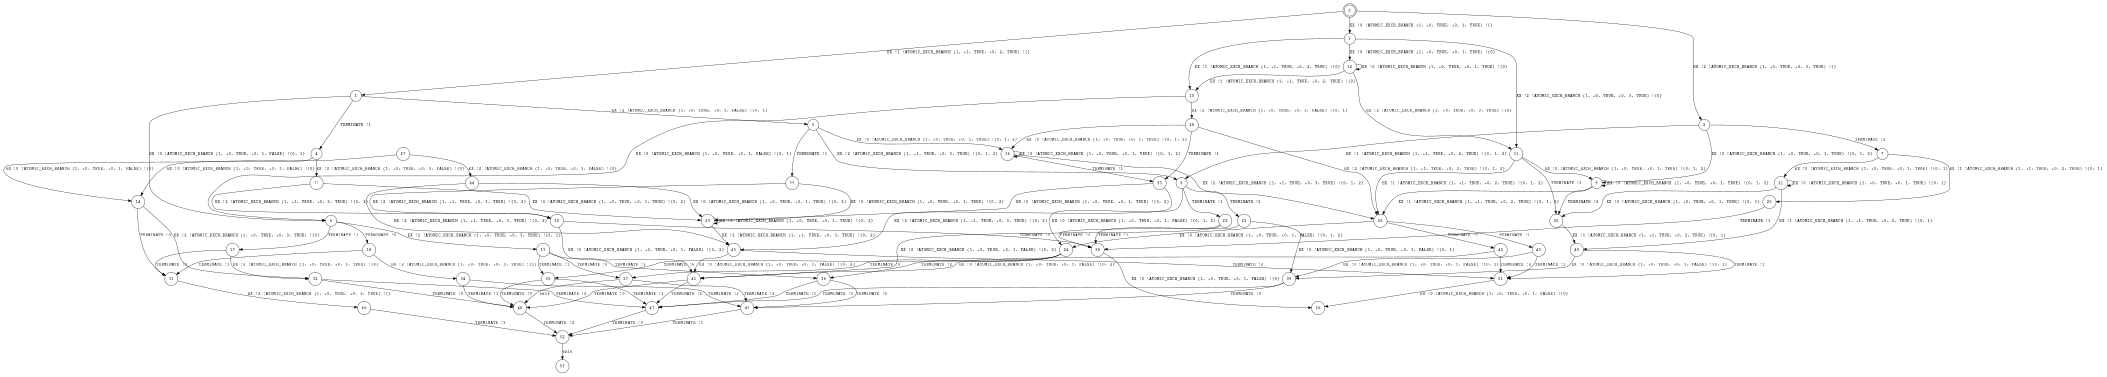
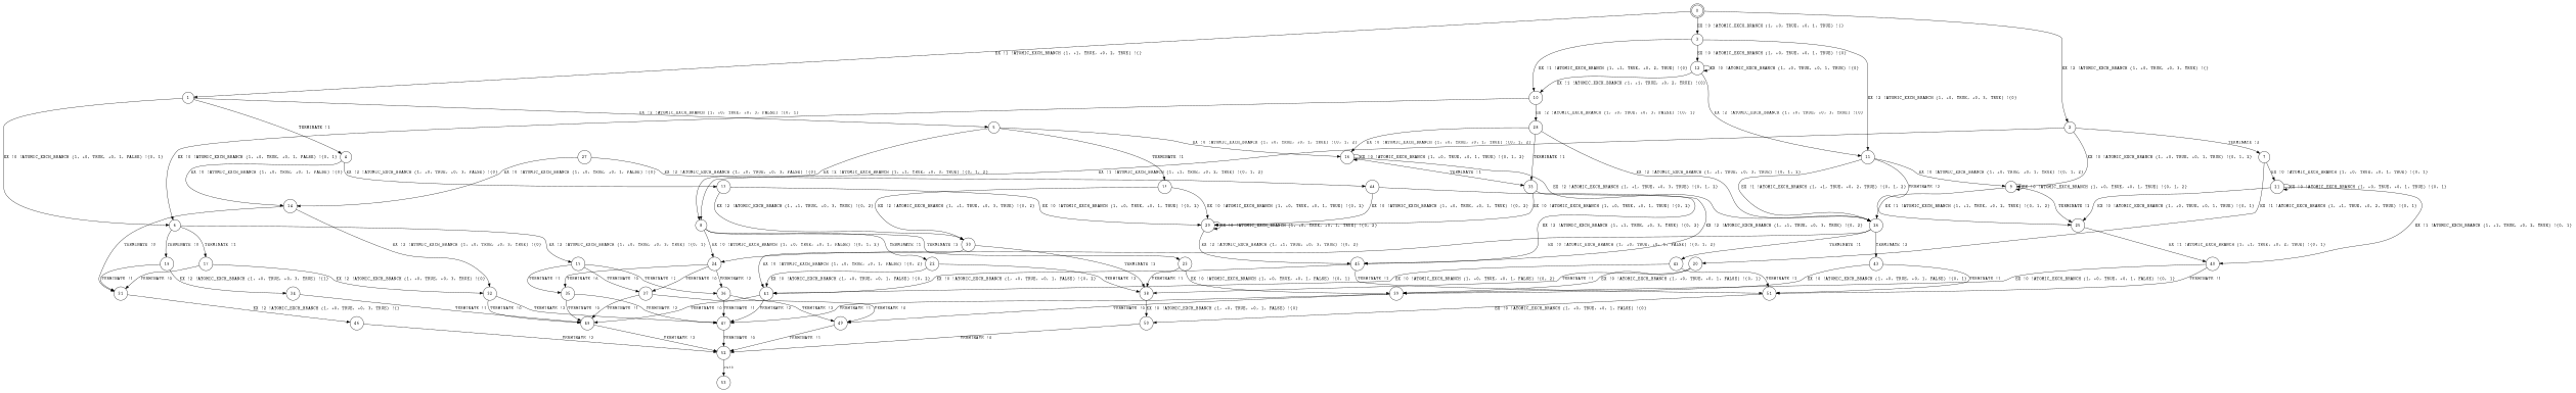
  digraph {
    fontname="Courier Prime"
    node [fontname="Courier Prime" shape=circle]
    edge [fontname="Courier Prime"]
    0 [peripheries=2]
    1
    2
    3
    4
    5
    6
    7
    8
    9
    10
    11
    12
    13
    14
    15
    16
    17
    18
    19
    20
    21
    22
    23
    24
    25
    26
    28
    29
    30
    31
    32
    33
    34
    35
    36
    37
    38
    39
    40
    41
    42
    43
    27
    44
    45
    46
    47
    48
    49
    50
    51
    52
    53
    0 -> 1 [label="EX !1 !ATOMIC_EXCH_BRANCH (1, +1, TRUE, +0, 2, TRUE) !{}"]
    0 -> 2 [label="EX !2 !ATOMIC_EXCH_BRANCH (1, +0, TRUE, +0, 3, TRUE) !{}"]
    0 -> 3 [label="EX !0 !ATOMIC_EXCH_BRANCH (1, +0, TRUE, +0, 1, TRUE) !{}"]
    1 -> 4 [label="TERMINATE !1"]
    1 -> 5 [label="EX !2 !ATOMIC_EXCH_BRANCH (1, +0, TRUE, +0, 3, FALSE) !{0, 1}"]
    1 -> 6 [label="EX !0 !ATOMIC_EXCH_BRANCH (1, +0, TRUE, +0, 1, FALSE) !{0, 1}"]
    2 -> 7 [label="TERMINATE !2"]
    2 -> 8 [label="EX !1 !ATOMIC_EXCH_BRANCH (1, +1, TRUE, +0, 2, TRUE) !{0, 1, 2}"]
    2 -> 9 [label="EX !0 !ATOMIC_EXCH_BRANCH (1, +0, TRUE, +0, 1, TRUE) !{0, 1, 2}"]
    3 -> 10 [label="EX !1 !ATOMIC_EXCH_BRANCH (1, +1, TRUE, +0, 2, TRUE) !{0}"]
    3 -> 11 [label="EX !2 !ATOMIC_EXCH_BRANCH (1, +0, TRUE, +0, 3, TRUE) !{0}"]
    3 -> 12 [label="EX !0 !ATOMIC_EXCH_BRANCH (1, +0, TRUE, +0, 1, TRUE) !{0}"]
    4 -> 13 [label="EX !2 !ATOMIC_EXCH_BRANCH (1, +0, TRUE, +0, 3, FALSE) !{0}"]
    4 -> 14 [label="EX !0 !ATOMIC_EXCH_BRANCH (1, +0, TRUE, +0, 1, FALSE) !{0}"]
    5 -> 8 [label="EX !2 !ATOMIC_EXCH_BRANCH (1, +1, TRUE, +0, 3, TRUE) !{0, 1, 2}"]
    5 -> 15 [label="TERMINATE !1"]
    5 -> 16 [label="EX !0 !ATOMIC_EXCH_BRANCH (1, +0, TRUE, +0, 1, TRUE) !{0, 1, 2}"]
    6 -> 17 [label="TERMINATE !1"]
    6 -> 18 [label="TERMINATE !0"]
    6 -> 19 [label="EX !2 !ATOMIC_EXCH_BRANCH (1, +0, TRUE, +0, 3, TRUE) !{0, 1}"]
    7 -> 20 [label="EX !1 !ATOMIC_EXCH_BRANCH (1, +1, TRUE, +0, 2, TRUE) !{0, 1}"]
    7 -> 21 [label="EX !0 !ATOMIC_EXCH_BRANCH (1, +0, TRUE, +0, 1, TRUE) !{0, 1}"]
    8 -> 22 [label="TERMINATE !1"]
    8 -> 23 [label="TERMINATE !2"]
    8 -> 24 [label="EX !0 !ATOMIC_EXCH_BRANCH (1, +0, TRUE, +0, 1, FALSE) !{0, 1, 2}"]
    9 -> 9 [label="EX !0 !ATOMIC_EXCH_BRANCH (1, +0, TRUE, +0, 1, TRUE) !{0, 1, 2}"]
    9 -> 25 [label="TERMINATE !2"]
    9 -> 26 [label="EX !1 !ATOMIC_EXCH_BRANCH (1, +1, TRUE, +0, 2, TRUE) !{0, 1, 2}"]
    10 -> 6 [label="EX !0 !ATOMIC_EXCH_BRANCH (1, +0, TRUE, +0, 1, FALSE) !{0, 1}"]
    10 -> 28 [label="EX !2 !ATOMIC_EXCH_BRANCH (1, +0, TRUE, +0, 3, FALSE) !{0, 1}"]
    11 -> 9 [label="EX !0 !ATOMIC_EXCH_BRANCH (1, +0, TRUE, +0, 1, TRUE) !{0, 1, 2}"]
    11 -> 25 [label="TERMINATE !2"]
    11 -> 26 [label="EX !1 !ATOMIC_EXCH_BRANCH (1, +1, TRUE, +0, 2, TRUE) !{0, 1, 2}"]
    12 -> 10 [label="EX !1 !ATOMIC_EXCH_BRANCH (1, +1, TRUE, +0, 2, TRUE) !{0}"]
    12 -> 11 [label="EX !2 !ATOMIC_EXCH_BRANCH (1, +0, TRUE, +0, 3, TRUE) !{0}"]
    12 -> 12 [label="EX !0 !ATOMIC_EXCH_BRANCH (1, +0, TRUE, +0, 1, TRUE) !{0}"]
    13 -> 29 [label="EX !0 !ATOMIC_EXCH_BRANCH (1, +0, TRUE, +0, 1, TRUE) !{0, 2}"]
    13 -> 30 [label="EX !2 !ATOMIC_EXCH_BRANCH (1, +1, TRUE, +0, 3, TRUE) !{0, 2}"]
    14 -> 31 [label="TERMINATE !0"]
    14 -> 32 [label="EX !2 !ATOMIC_EXCH_BRANCH (1, +0, TRUE, +0, 3, TRUE) !{0}"]
    15 -> 29 [label="EX !0 !ATOMIC_EXCH_BRANCH (1, +0, TRUE, +0, 1, TRUE) !{0, 2}"]
    15 -> 30 [label="EX !2 !ATOMIC_EXCH_BRANCH (1, +1, TRUE, +0, 3, TRUE) !{0, 2}"]
    16 -> 16 [label="EX !0 !ATOMIC_EXCH_BRANCH (1, +0, TRUE, +0, 1, TRUE) !{0, 1, 2}"]
    16 -> 26 [label="EX !2 !ATOMIC_EXCH_BRANCH (1, +1, TRUE, +0, 3, TRUE) !{0, 1, 2}"]
    16 -> 33 [label="TERMINATE !1"]
    17 -> 31 [label="TERMINATE !0"]
    17 -> 32 [label="EX !2 !ATOMIC_EXCH_BRANCH (1, +0, TRUE, +0, 3, TRUE) !{0}"]
    18 -> 31 [label="TERMINATE !1"]
    18 -> 34 [label="EX !2 !ATOMIC_EXCH_BRANCH (1, +0, TRUE, +0, 3, TRUE) !{1}"]
    19 -> 35 [label="TERMINATE !1"]
    19 -> 36 [label="TERMINATE !2"]
    19 -> 37 [label="TERMINATE !0"]
    20 -> 38 [label="TERMINATE !1"]
+   20 -> 39 [label="EX !0 !ATOMIC_EXCH_BRANCH (1, +0, TRUE, +0, 1, FALSE) !{0, 1}"]
    21 -> 21 [label="EX !0 !ATOMIC_EXCH_BRANCH (1, +0, TRUE, +0, 1, TRUE) !{0, 1}"]
    21 -> 25 [label="EX !0 !ATOMIC_EXCH_BRANCH (1, +0, TRUE, +0, 1, TRUE) !{0, 1}"]
    21 -> 40 [label="EX !1 !ATOMIC_EXCH_BRANCH (1, +1, TRUE, +0, 2, TRUE) !{0, 1}"]
    22 -> 38 [label="TERMINATE !2"]
    22 -> 41 [label="EX !0 !ATOMIC_EXCH_BRANCH (1, +0, TRUE, +0, 1, FALSE) !{0, 2}"]
    23 -> 38 [label="TERMINATE !1"]
    23 -> 39 [label="EX !0 !ATOMIC_EXCH_BRANCH (1, +0, TRUE, +0, 1, FALSE) !{0, 1}"]
    24 -> 35 [label="TERMINATE !6"]
    24 -> 36 [label="TERMINATE !2"]
    24 -> 37 [label="TERMINATE !0"]
    25 -> 40 [label="EX !1 !ATOMIC_EXCH_BRANCH (1, +1, TRUE, +0, 2, TRUE) !{0, 1}"]
    26 -> 24 [label="EX !0 !ATOMIC_EXCH_BRANCH (1, +0, TRUE, +0, 1, FALSE) !{0, 1, 2}"]
    26 -> 42 [label="TERMINATE !1"]
    26 -> 43 [label="TERMINATE !2"]
    28 -> 16 [label="EX !0 !ATOMIC_EXCH_BRANCH (1, +0, TRUE, +0, 1, TRUE) !{0, 1, 2}"]
    28 -> 26 [label="EX !2 !ATOMIC_EXCH_BRANCH (1, +1, TRUE, +0, 3, TRUE) !{0, 1, 2}"]
    28 -> 33 [label="TERMINATE !1"]
    29 -> 29 [label="EX !0 !ATOMIC_EXCH_BRANCH (1, +0, TRUE, +0, 1, TRUE) !{0, 2}"]
    29 -> 45 [label="EX !2 !ATOMIC_EXCH_BRANCH (1, +1, TRUE, +0, 3, TRUE) !{0, 2}"]
    30 -> 38 [label="TERMINATE !2"]
    30 -> 41 [label="EX !0 !ATOMIC_EXCH_BRANCH (1, +0, TRUE, +0, 1, FALSE) !{0, 2}"]
    31 -> 46 [label="EX !2 !ATOMIC_EXCH_BRANCH (1, +0, TRUE, +0, 3, TRUE) !{}"]
    32 -> 47 [label="TERMINATE !2"]
    32 -> 48 [label="TERMINATE !0"]
    33 -> 29 [label="EX !0 !ATOMIC_EXCH_BRANCH (1, +0, TRUE, +0, 1, TRUE) !{0, 2}"]
    33 -> 45 [label="EX !2 !ATOMIC_EXCH_BRANCH (1, +1, TRUE, +0, 3, TRUE) !{0, 2}"]
    34 -> 48 [label="TERMINATE !1"]
-   34 -> 49 [label="TERMINATE !2"]
    35 -> 47 [label="TERMINATE !2"]
    35 -> 48 [label="TERMINATE !0"]
    36 -> 47 [label="TERMINATE !1"]
    36 -> 49 [label="TERMINATE !0"]
-   37 -> 48 [label=exit]
+   37 -> 48 [label="TERMINATE !1"]
    37 -> 49 [label="TERMINATE !2"]
    38 -> 50 [label="EX !0 !ATOMIC_EXCH_BRANCH (1, +0, TRUE, +0, 1, FALSE) !{0}"]
    39 -> 47 [label="TERMINATE !1"]
    39 -> 49 [label="TERMINATE !0"]
    40 -> 39 [label="EX !0 !ATOMIC_EXCH_BRANCH (1, +0, TRUE, +0, 1, FALSE) !{0, 1}"]
    40 -> 51 [label="TERMINATE !1"]
    41 -> 47 [label="TERMINATE !2"]
    41 -> 48 [label="TERMINATE !0"]
    42 -> 41 [label="EX !0 !ATOMIC_EXCH_BRANCH (1, +0, TRUE, +0, 1, FALSE) !{0, 2}"]
    42 -> 51 [label="TERMINATE !2"]
    43 -> 39 [label="EX !0 !ATOMIC_EXCH_BRANCH (1, +0, TRUE, +0, 1, FALSE) !{0, 1}"]
    43 -> 51 [label="TERMINATE !1"]
    27 -> 14 [label="EX !0 !ATOMIC_EXCH_BRANCH (1, +0, TRUE, +0, 1, FALSE) !{0}"]
    27 -> 44 [label="EX !2 !ATOMIC_EXCH_BRANCH (1, +0, TRUE, +0, 3, FALSE) !{0}"]
    44 -> 29 [label="EX !0 !ATOMIC_EXCH_BRANCH (1, +0, TRUE, +0, 1, TRUE) !{0, 2}"]
    44 -> 45 [label="EX !2 !ATOMIC_EXCH_BRANCH (1, +1, TRUE, +0, 3, TRUE) !{0, 2}"]
    45 -> 41 [label="EX !0 !ATOMIC_EXCH_BRANCH (1, +0, TRUE, +0, 1, FALSE) !{0, 2}"]
    45 -> 51 [label="TERMINATE !2"]
    46 -> 52 [label="TERMINATE !2"]
    47 -> 52 [label="TERMINATE !0"]
    48 -> 52 [label="TERMINATE !2"]
    49 -> 52 [label="TERMINATE !1"]
+   50 -> 52 [label="TERMINATE !0"]
    51 -> 50 [label="EX !0 !ATOMIC_EXCH_BRANCH (1, +0, TRUE, +0, 1, FALSE) !{0}"]
    52 -> 53 [label=exit]
  }
